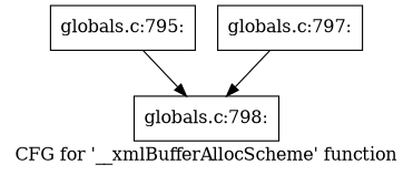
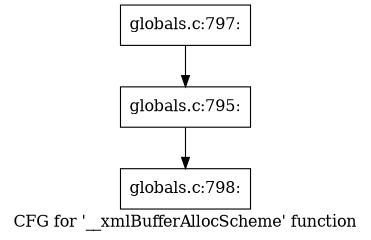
  digraph {
    label="CFG for '__xmlBufferAllocScheme' function"
    node [shape=record]
    n1 [label="{globals.c:795:}"]
    n2 [label="{globals.c:798:}"]
    n3 [label="{globals.c:797:}"]
    n1 -> n2
-   n3 -> n2
+   n3 -> n1
  }
